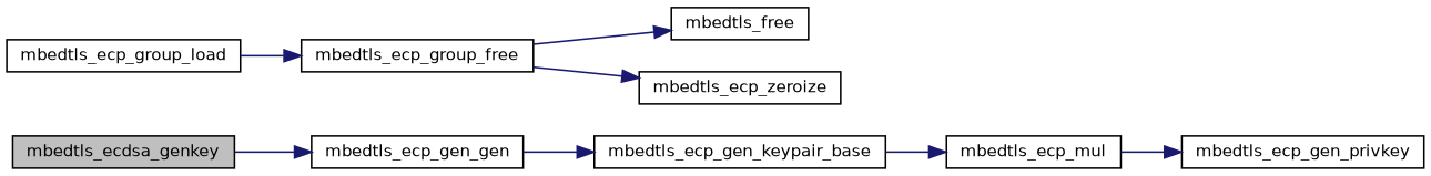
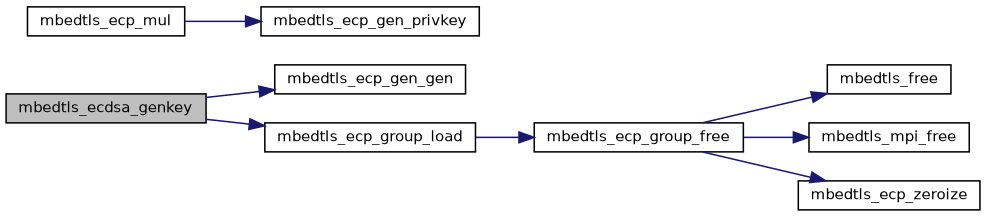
  digraph {
    rankdir=LR
    node [color=black fillcolor=white fontname=Helvetica fontsize=10 shape=record style=filled]
    edge [color=midnightblue fontname=Helvetica fontsize=10 labelfontname=Helvetica labelfontsize=10 style=solid]
    n1 [fillcolor=grey75 fontcolor=black height=0.2 label=mbedtls_ecdsa_genkey width=0.4]
    n2 [height=0.2 label=mbedtls_ecp_gen_gen width=0.4]
    n3 [height=0.2 label=mbedtls_ecp_group_load width=0.4]
-   n4 [height=0.2 label=mbedtls_ecp_gen_keypair_base width=0.4]
    n5 [height=0.2 label=mbedtls_ecp_group_free width=0.4]
    n6 [height=0.2 label=mbedtls_ecp_mul width=0.4]
    n7 [height=0.2 label=mbedtls_ecp_gen_privkey width=0.4]
    n8 [height=0.2 label=mbedtls_free width=0.4]
+   n9 [height=0.2 label=mbedtls_mpi_free width=0.4]
    n10 [height=0.2 label=mbedtls_ecp_zeroize width=0.4]
    n1 -> n2
-   n2 -> n4
+   n1 -> n3
    n3 -> n5
-   n4 -> n6
    n5 -> n8
+   n5 -> n9
    n5 -> n10
    n6 -> n7
  }
